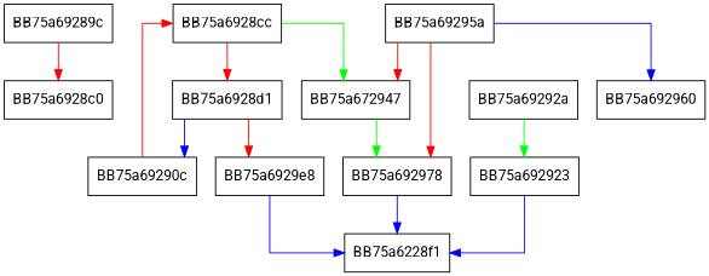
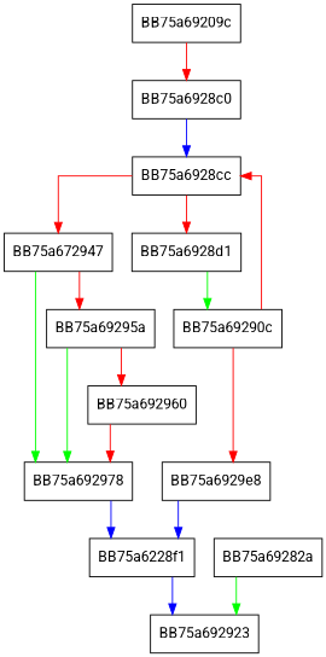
  digraph {
    fontname=Roboto
    splines=ortho
    node [fontname=Roboto shape=box]
    edge [color=red fontname=Roboto]
-   BB75a69289c
+   BB75a69289c [label=BB75a69209c]
    BB75a6928c0
    BB75a6928cc
-   BB75a69292a
+   BB75a69292a [label=BB75a69282a]
    BB75a692923
    n6 [label=BB75a6228f1]
    n7 [label=BB75a672947]
    BB75a6928d1
    BB75a692978
    BB75a69295a
    BB75a69290c
    n12 [label=BB75a6929e8]
    BB75a692960
    BB75a69289c -> BB75a6928c0
-   BB75a6928cc -> n7 [color=green]
+   BB75a6928c0 -> BB75a6928cc [color=blue]
+   BB75a6928cc -> n7
    BB75a6928cc -> BB75a6928d1
    BB75a69292a -> BB75a692923 [color=green]
-   BB75a692923 -> n6 [color=blue]
+   n6 -> BB75a692923 [color=blue]
    n7 -> BB75a692978 [color=green]
-   BB75a69295a -> n7
-   BB75a6928d1 -> BB75a69290c [color=blue]
-   BB75a6928d1 -> n12
+   n7 -> BB75a69295a
+   BB75a6928d1 -> BB75a69290c [color=green]
+   BB75a69290c -> n12
    BB75a692978 -> n6 [color=blue]
-   BB75a69295a -> BB75a692978
-   BB75a69295a -> BB75a692960 [color=blue]
+   BB75a69295a -> BB75a692978 [color=green]
+   BB75a69295a -> BB75a692960
    BB75a69290c -> BB75a6928cc
    n12 -> n6 [color=blue]
+   BB75a692960 -> BB75a692978
  }
